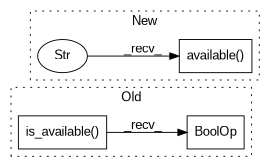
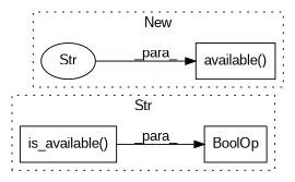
  digraph {
    fontname="Liberation Sans"
    rankdir=LR
    node [a=75 fontname="Liberation Sans" shape=box]
    edge [fontname="Liberation Sans"]
    n1 [l=25 label="is_available()" s=3220]
    n2 [a=72 l=39 label=BoolOp s=3206]
    n3 [l="13,1" label="available()" s="2993,3023"]
    n4 [a=66 l=5 label=Str s=2993 shape=ellipse]
    subgraph cluster_1 {
-     label=Old
+     label=Str
      style=dotted
      n1
      n2
    }
    subgraph cluster_2 {
      label=New
      style=dotted
      n3
      n4
    }
-   n1 -> n2 [label=_recv_]
-   n4 -> n3 [label=_recv_]
+   n1 -> n2 [label=_para_]
+   n4 -> n3 [label=_para_]
  }
